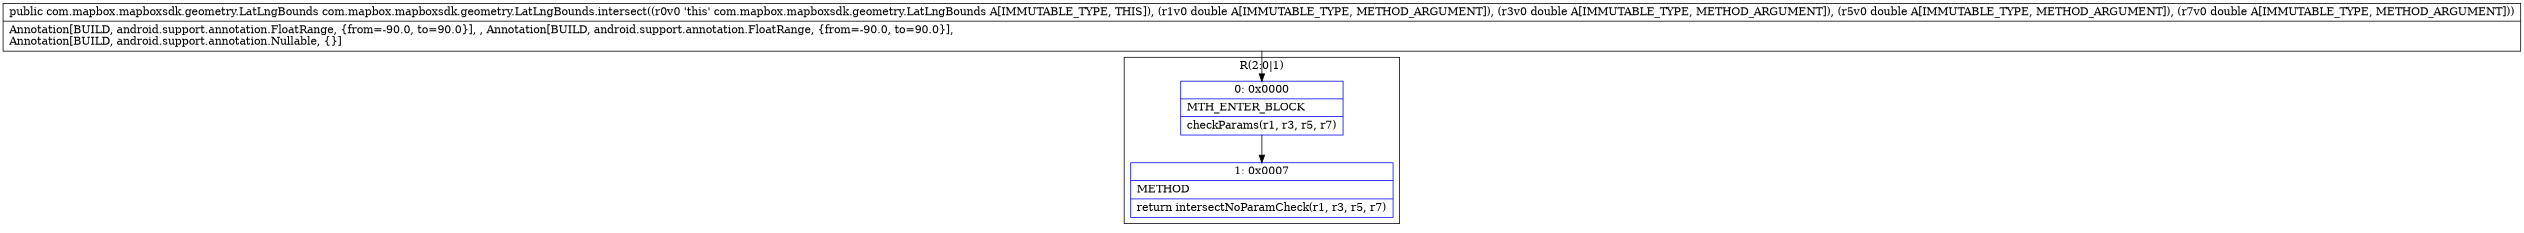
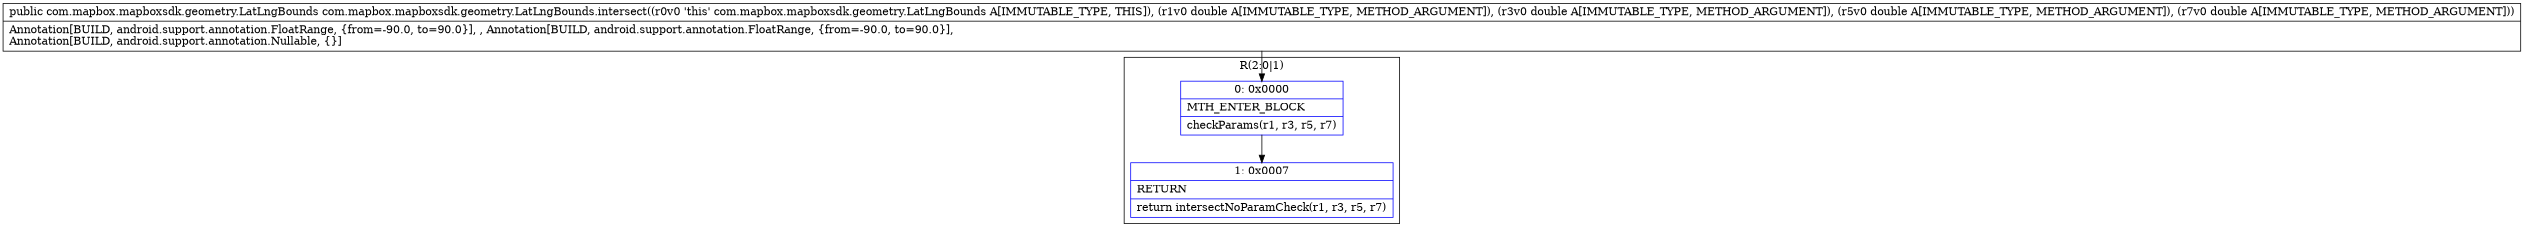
  digraph {
    node [color=blue shape=record]
    n1 [label="{0\:\ 0x0000|MTH_ENTER_BLOCK\l|checkParams(r1, r3, r5, r7)\l}"]
-   n2 [label="{1\:\ 0x0007|METHOD\l|return intersectNoParamCheck(r1, r3, r5, r7)\l}"]
+   n2 [label="{1\:\ 0x0007|RETURN\l|return intersectNoParamCheck(r1, r3, r5, r7)\l}"]
    n3 [label="{public com.mapbox.mapboxsdk.geometry.LatLngBounds com.mapbox.mapboxsdk.geometry.LatLngBounds.intersect((r0v0 'this' com.mapbox.mapboxsdk.geometry.LatLngBounds A[IMMUTABLE_TYPE, THIS]), (r1v0 double A[IMMUTABLE_TYPE, METHOD_ARGUMENT]), (r3v0 double A[IMMUTABLE_TYPE, METHOD_ARGUMENT]), (r5v0 double A[IMMUTABLE_TYPE, METHOD_ARGUMENT]), (r7v0 double A[IMMUTABLE_TYPE, METHOD_ARGUMENT]))  | Annotation[BUILD, android.support.annotation.FloatRange, \{from=\-90.0, to=90.0\}], , Annotation[BUILD, android.support.annotation.FloatRange, \{from=\-90.0, to=90.0\}], \lAnnotation[BUILD, android.support.annotation.Nullable, \{\}]\l}" color=""]
    subgraph cluster_1 {
      label="R(2:0|1)"
      n1
      n2
    }
    n1 -> n2
    n3 -> n1
  }
